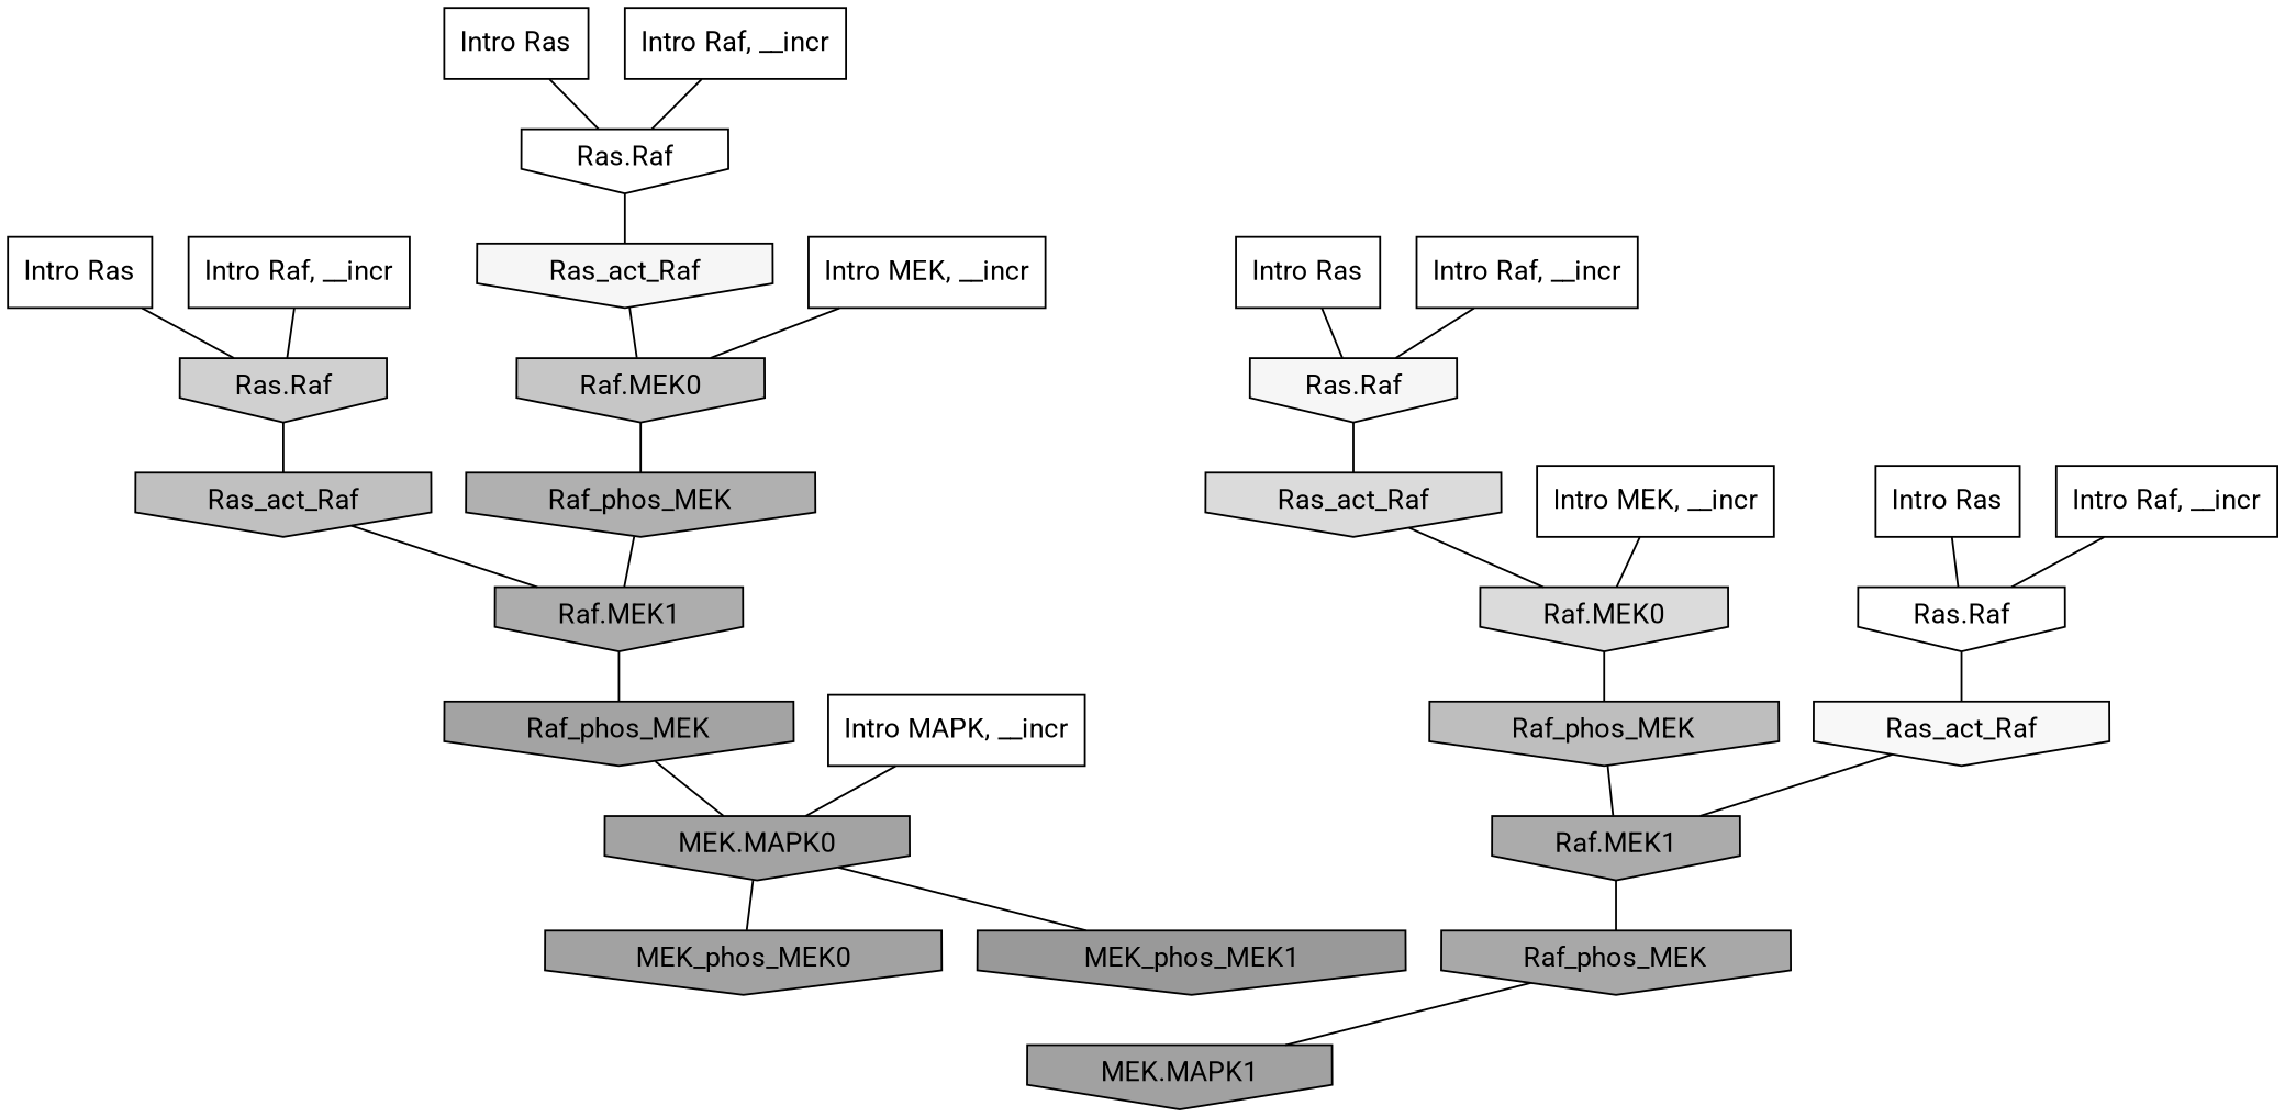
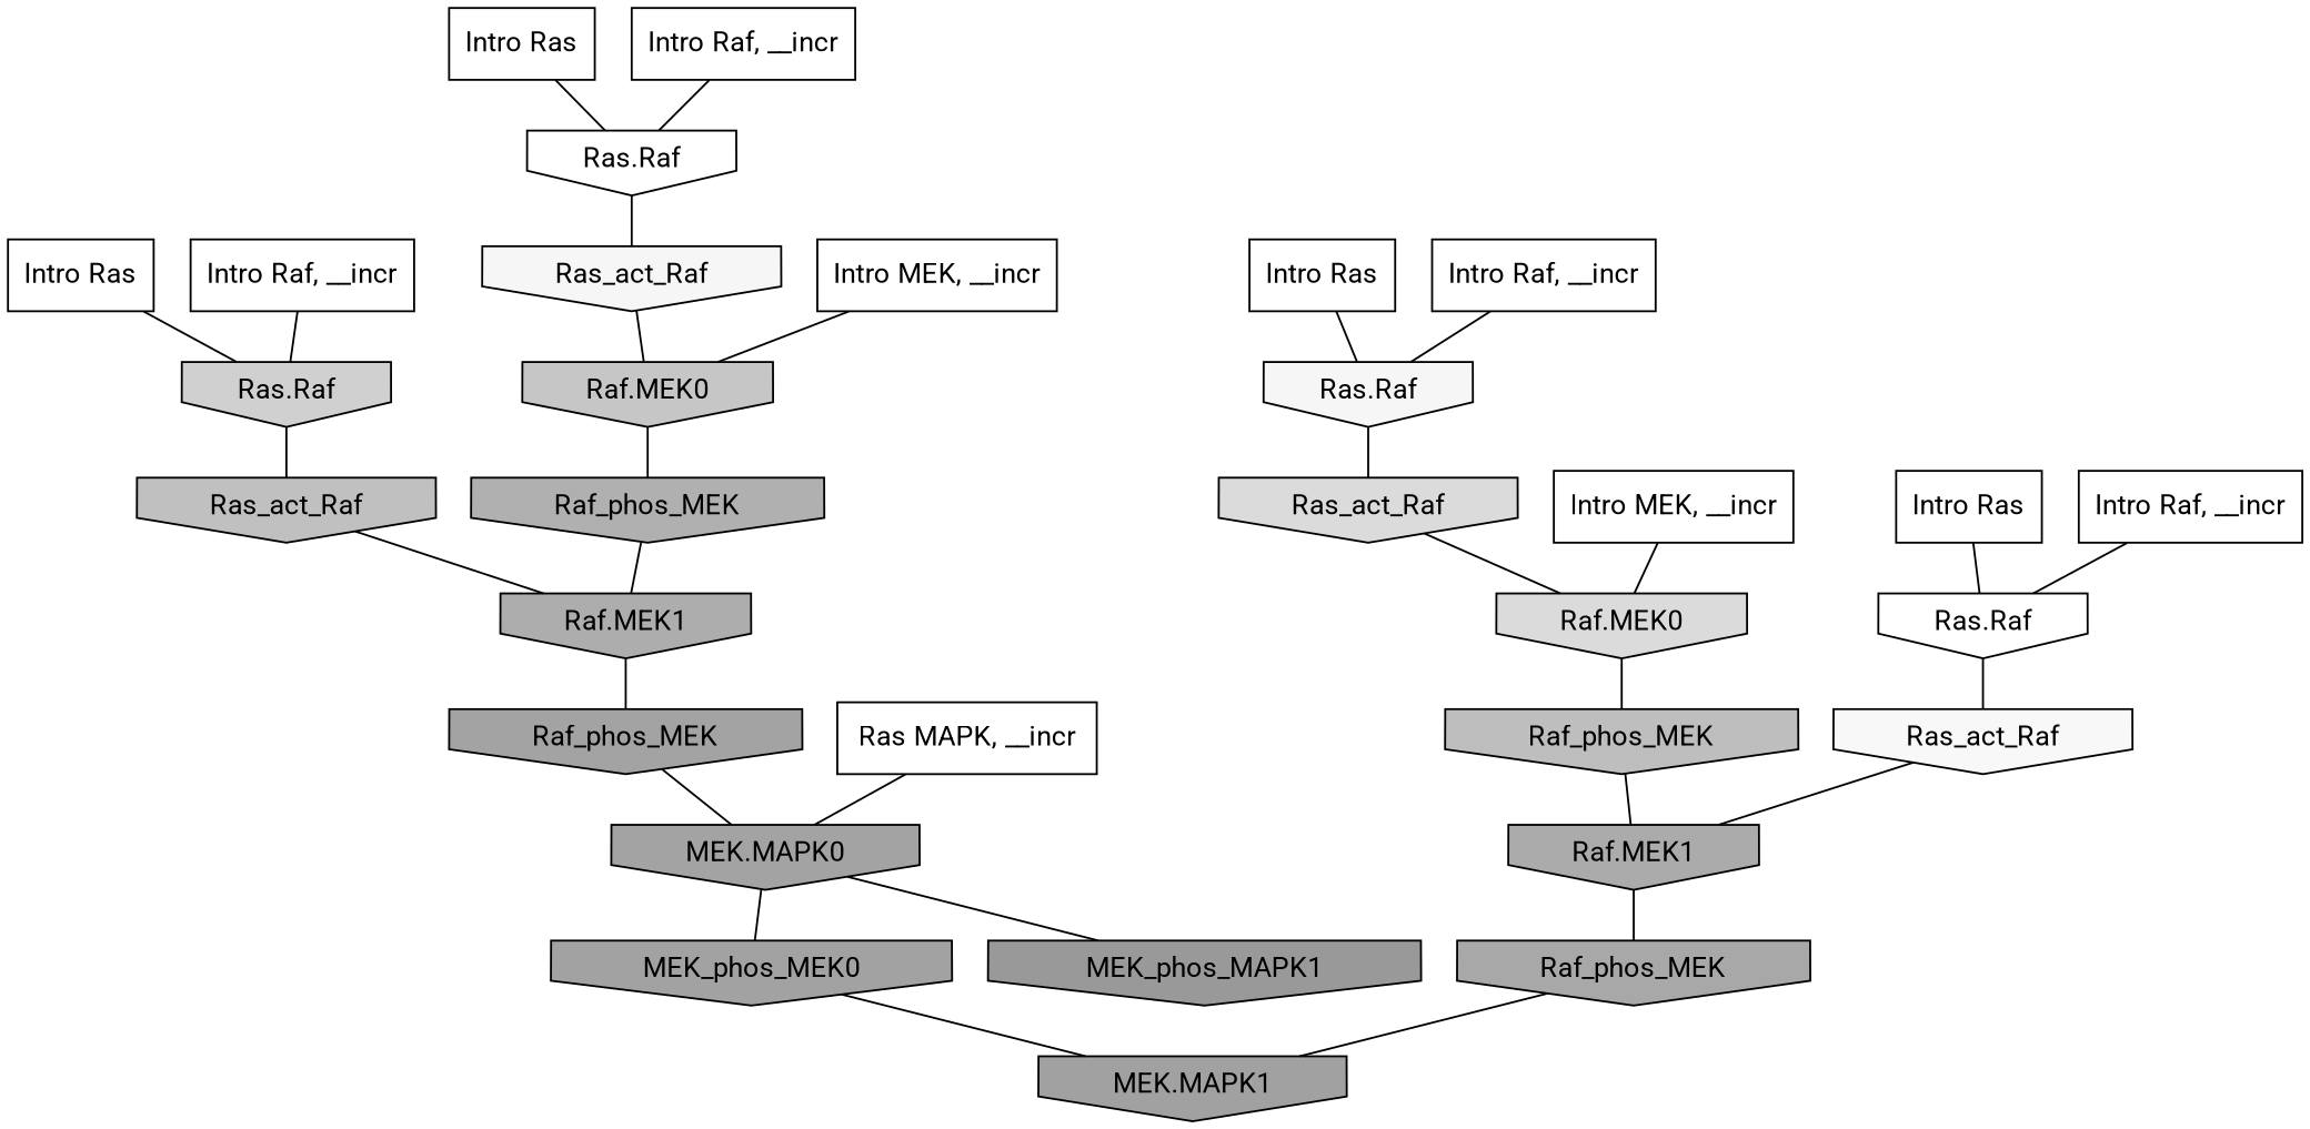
  digraph {
    fontname=Roboto
    rankdir=TB
    ranksep=0.30
    node [fillcolor="0.000 0.000 1.000" fontname=Roboto shape=invhouse style=filled]
    edge [color="0.000 0.000 0.000" dir=none fontname=Roboto]
    n1 [label="Intro Ras" shape=rectangle]
    n2 [fillcolor="0.000 0.000 0.963" label="Ras.Raf"]
    n3 [fillcolor="0.000 0.000 0.858" label=Ras_act_Raf]
    n4 [label="Intro Ras" shape=rectangle]
    n5 [fillcolor="0.000 0.000 0.816" label="Ras.Raf"]
    n6 [fillcolor="0.000 0.000 0.751" label=Ras_act_Raf]
    n7 [label="Intro Ras" shape=rectangle]
    n8 [label="Ras.Raf"]
    n9 [fillcolor="0.000 0.000 0.964" label=Ras_act_Raf]
    n10 [label="Intro Ras" shape=rectangle]
    n11 [label="Ras.Raf"]
    n12 [fillcolor="0.000 0.000 0.972" label=Ras_act_Raf]
    n13 [label="Intro Raf, __incr" shape=rectangle]
    n14 [label="Intro Raf, __incr" shape=rectangle]
    n15 [label="Intro Raf, __incr" shape=rectangle]
    n16 [label="Intro Raf, __incr" shape=rectangle]
    n17 [label="Intro MEK, __incr" shape=rectangle]
    n18 [fillcolor="0.000 0.000 0.774" label="Raf.MEK0"]
    n19 [fillcolor="0.000 0.000 0.691" label=Raf_phos_MEK]
    n20 [label="Intro MEK, __incr" shape=rectangle]
    n21 [fillcolor="0.000 0.000 0.858" label="Raf.MEK0"]
    n22 [fillcolor="0.000 0.000 0.743" label=Raf_phos_MEK]
-   n23 [label="Intro MAPK, __incr" shape=rectangle]
+   n23 [label="Ras MAPK, __incr" shape=rectangle]
    n24 [fillcolor="0.000 0.000 0.640" label="MEK.MAPK0"]
    n25 [fillcolor="0.000 0.000 0.635" label=MEK_phos_MEK0]
-   n26 [fillcolor="0.000 0.000 0.600" label=MEK_phos_MEK1]
+   n26 [fillcolor="0.000 0.000 0.600" label=MEK_phos_MAPK1]
    n27 [fillcolor="0.000 0.000 0.670" label="Raf.MEK1"]
    n28 [fillcolor="0.000 0.000 0.659" label=Raf_phos_MEK]
    n29 [fillcolor="0.000 0.000 0.678" label="Raf.MEK1"]
    n30 [fillcolor="0.000 0.000 0.640" label=Raf_phos_MEK]
    n31 [fillcolor="0.000 0.000 0.631" label="MEK.MAPK1"]
    n1 -> n2
    n2 -> n3
    n3 -> n21
    n4 -> n5
    n5 -> n6
    n6 -> n29
    n7 -> n8
    n8 -> n9
    n9 -> n18
    n10 -> n11
    n11 -> n12
    n12 -> n27
    n13 -> n2
    n14 -> n5
    n15 -> n11
    n16 -> n8
    n17 -> n18
    n18 -> n19
    n19 -> n29
    n20 -> n21
    n21 -> n22
    n22 -> n27
    n23 -> n24
    n24 -> n25
    n24 -> n26
+   n25 -> n31
    n27 -> n28
    n28 -> n31
    n29 -> n30
    n30 -> n24
  }
